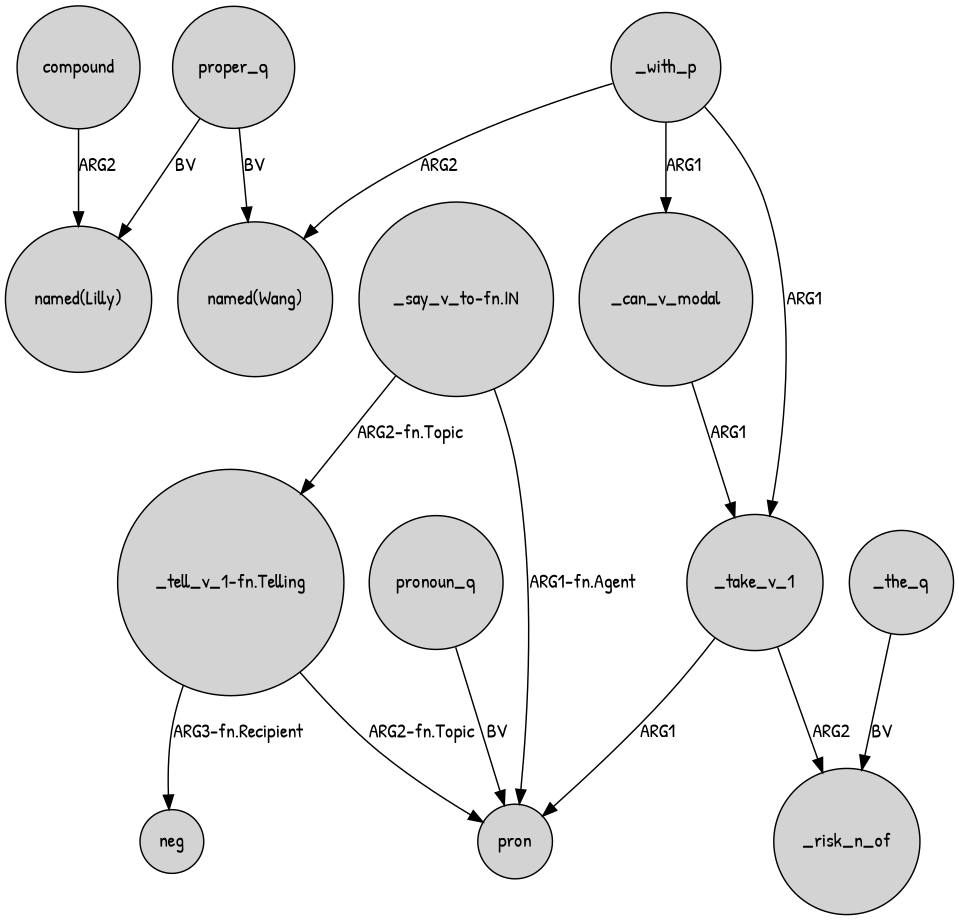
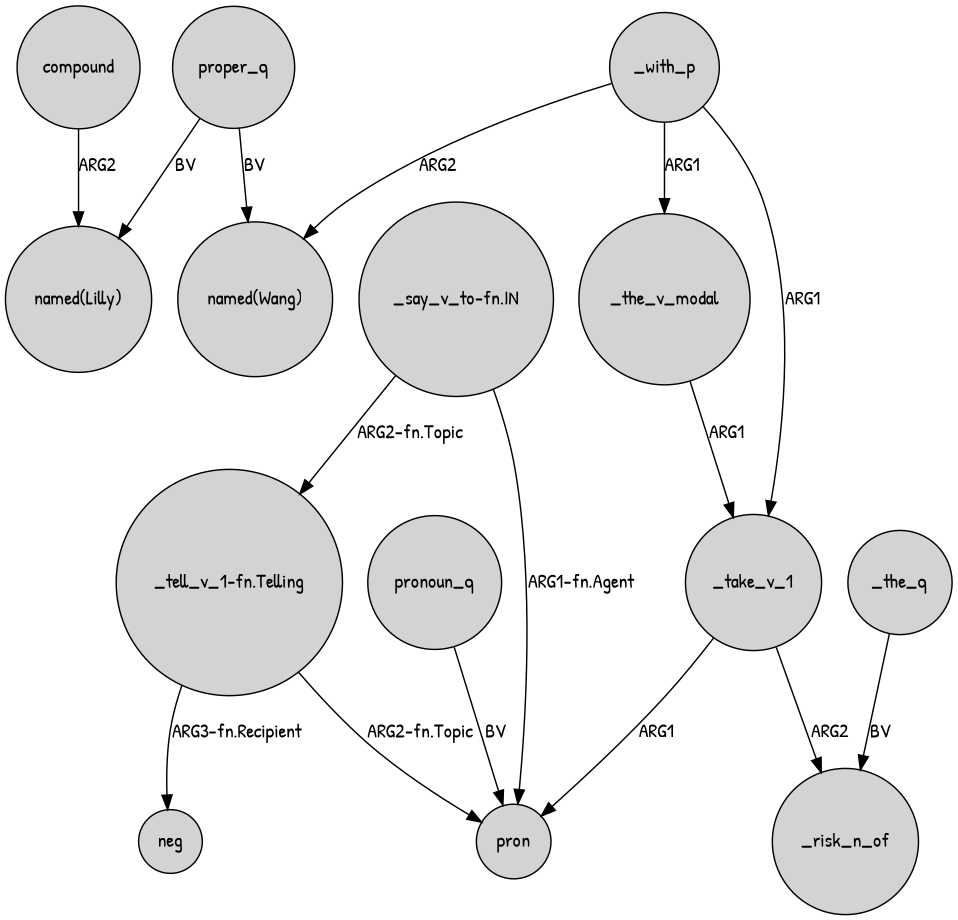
  digraph {
    fontname="Patrick Hand"
    node [fontname="Patrick Hand" shape=circle style=filled]
    edge [fontname="Patrick Hand"]
    compound
    "named(Lilly)"
    "_tell_v_1-fn.Telling"
    pron
    neg
-   _can_v_modal
+   _can_v_modal [label=_the_v_modal]
    _take_v_1
    _risk_n_of
    _with_p
    "named(Wang)"
    proper_q
    "_say_v_to-fn.IN"
    _the_q
    pronoun_q
    compound -> "named(Lilly)" [label=ARG2]
    "_tell_v_1-fn.Telling" -> pron [label="ARG2-fn.Topic"]
    "_tell_v_1-fn.Telling" -> neg [label="ARG3-fn.Recipient"]
    _can_v_modal -> _take_v_1 [label=ARG1]
    _take_v_1 -> pron [label=ARG1]
    _take_v_1 -> _risk_n_of [label=ARG2]
    _with_p -> _can_v_modal [label=ARG1]
    _with_p -> _take_v_1 [label=ARG1]
    _with_p -> "named(Wang)" [label=ARG2]
    proper_q -> "named(Lilly)" [label=BV]
    proper_q -> "named(Wang)" [label=BV]
    "_say_v_to-fn.IN" -> "_tell_v_1-fn.Telling" [label="ARG2-fn.Topic"]
    "_say_v_to-fn.IN" -> pron [label="ARG1-fn.Agent"]
    _the_q -> _risk_n_of [label=BV]
    pronoun_q -> pron [label=BV]
  }
